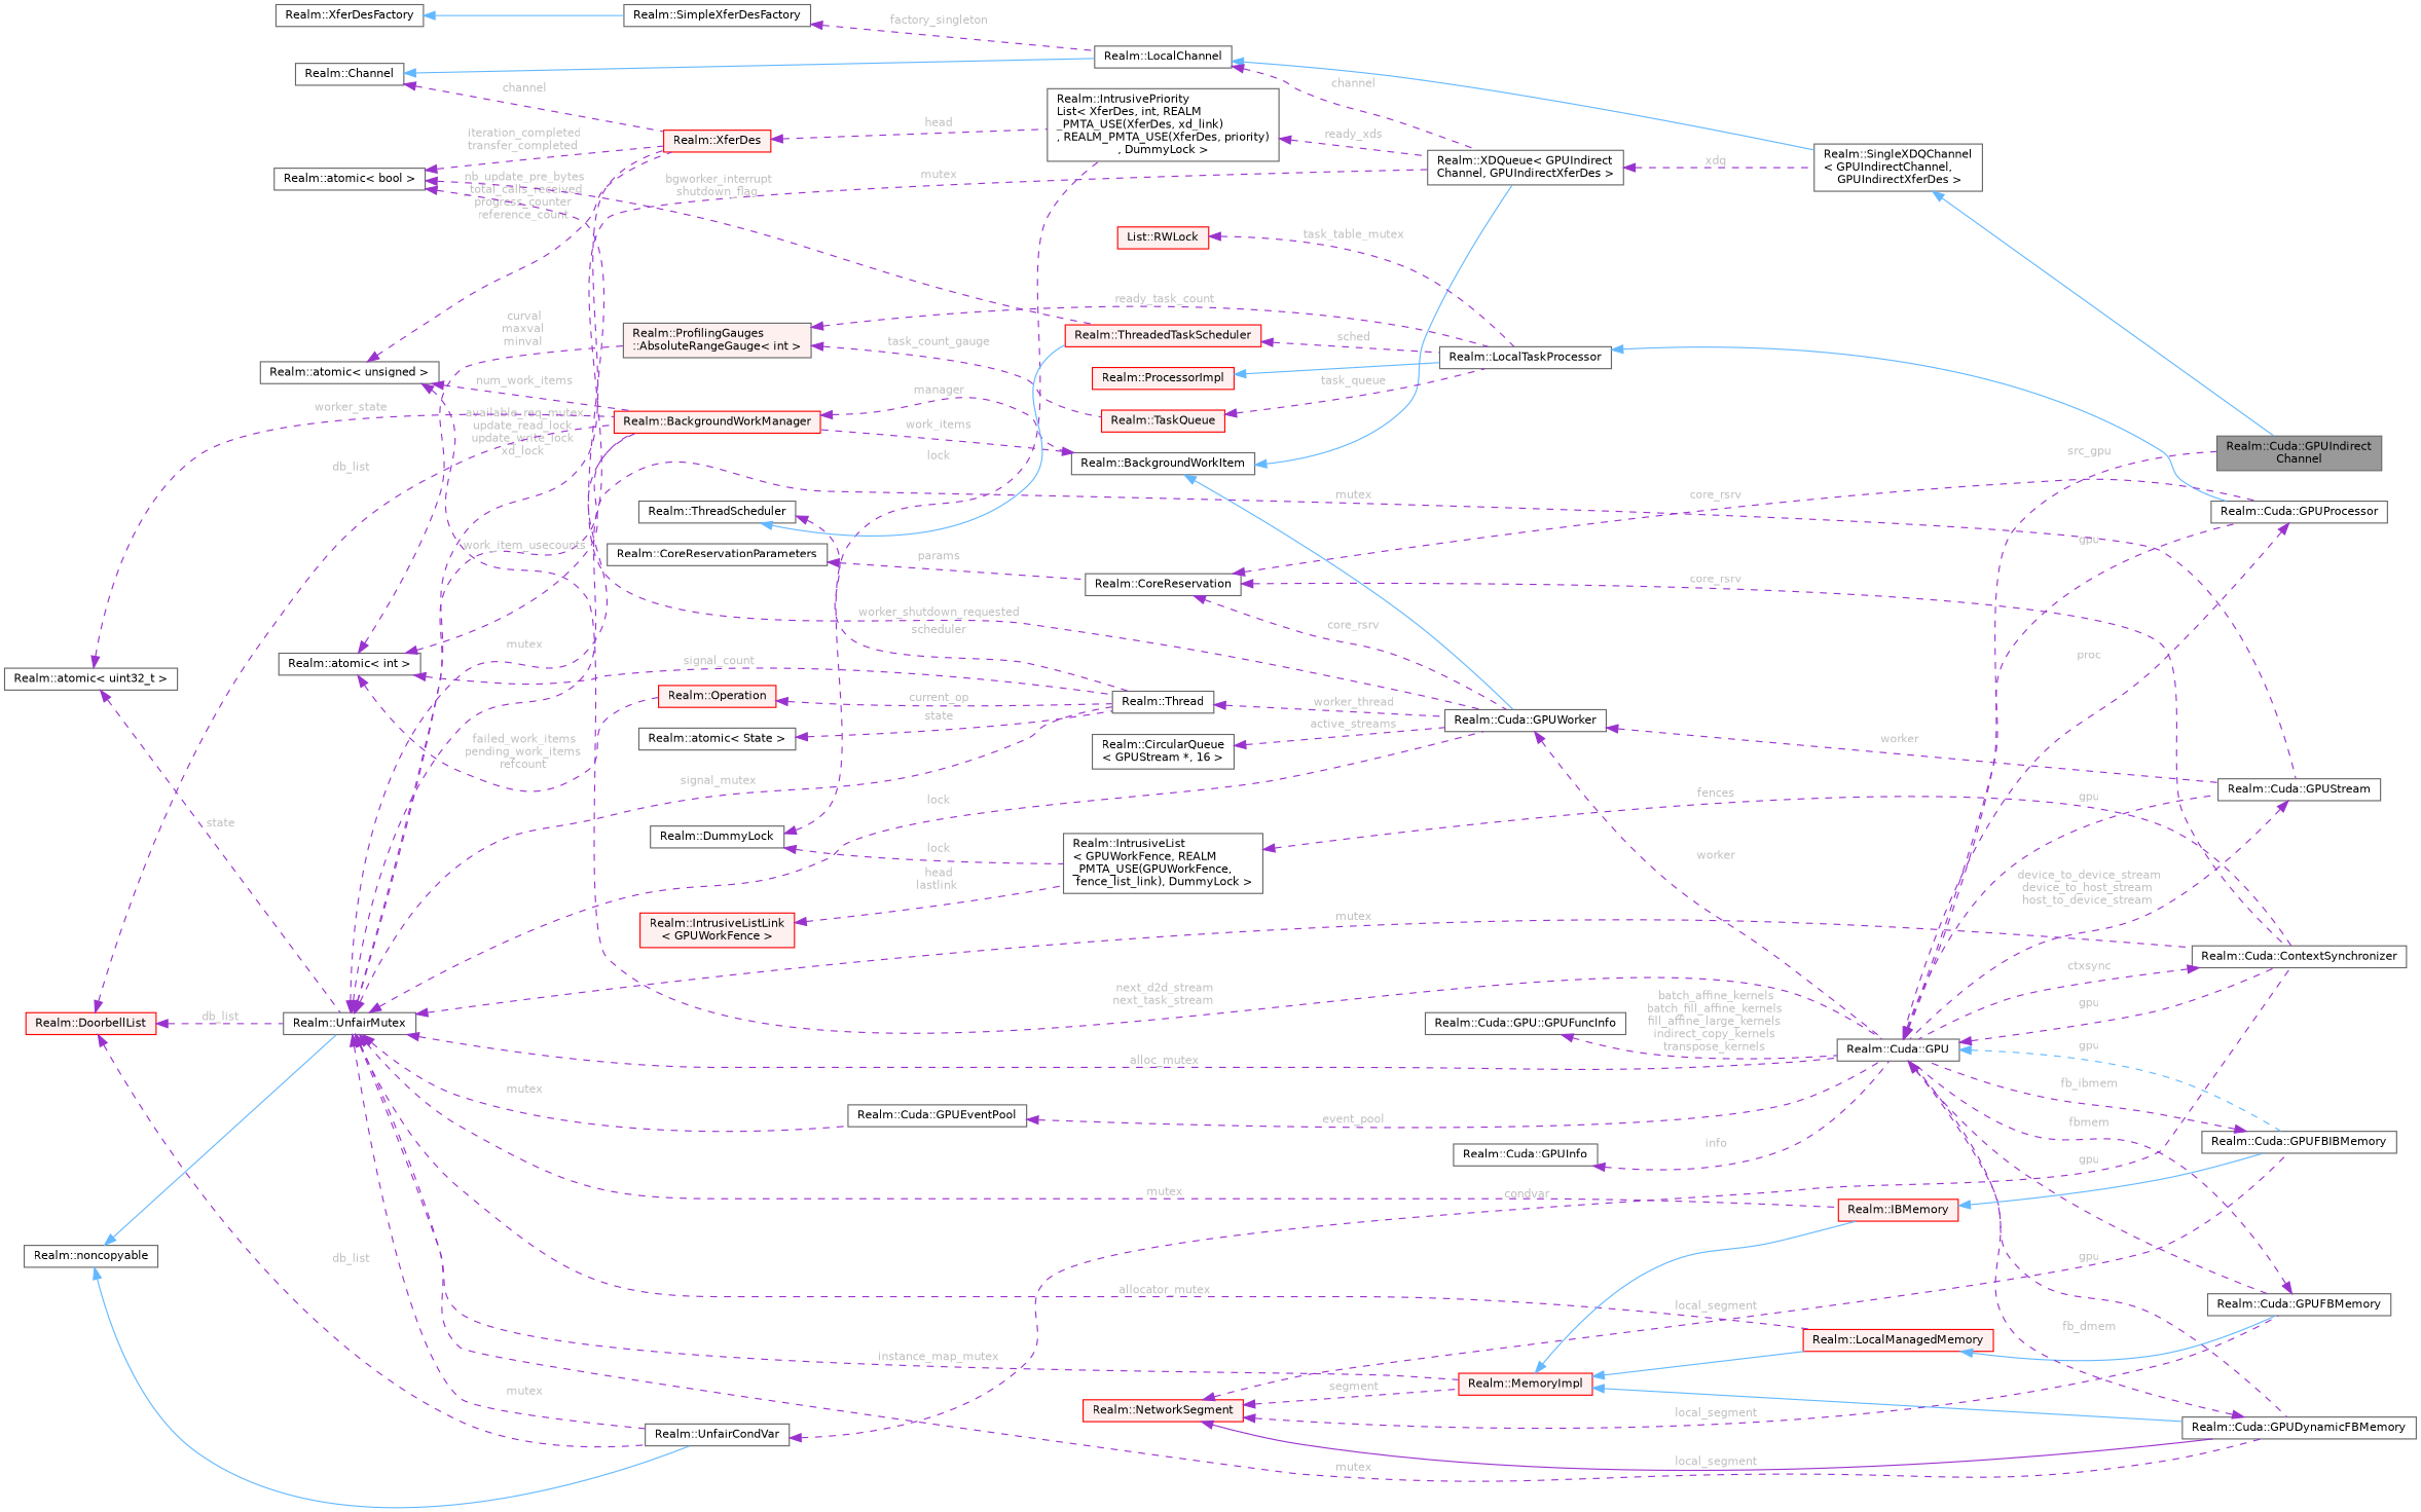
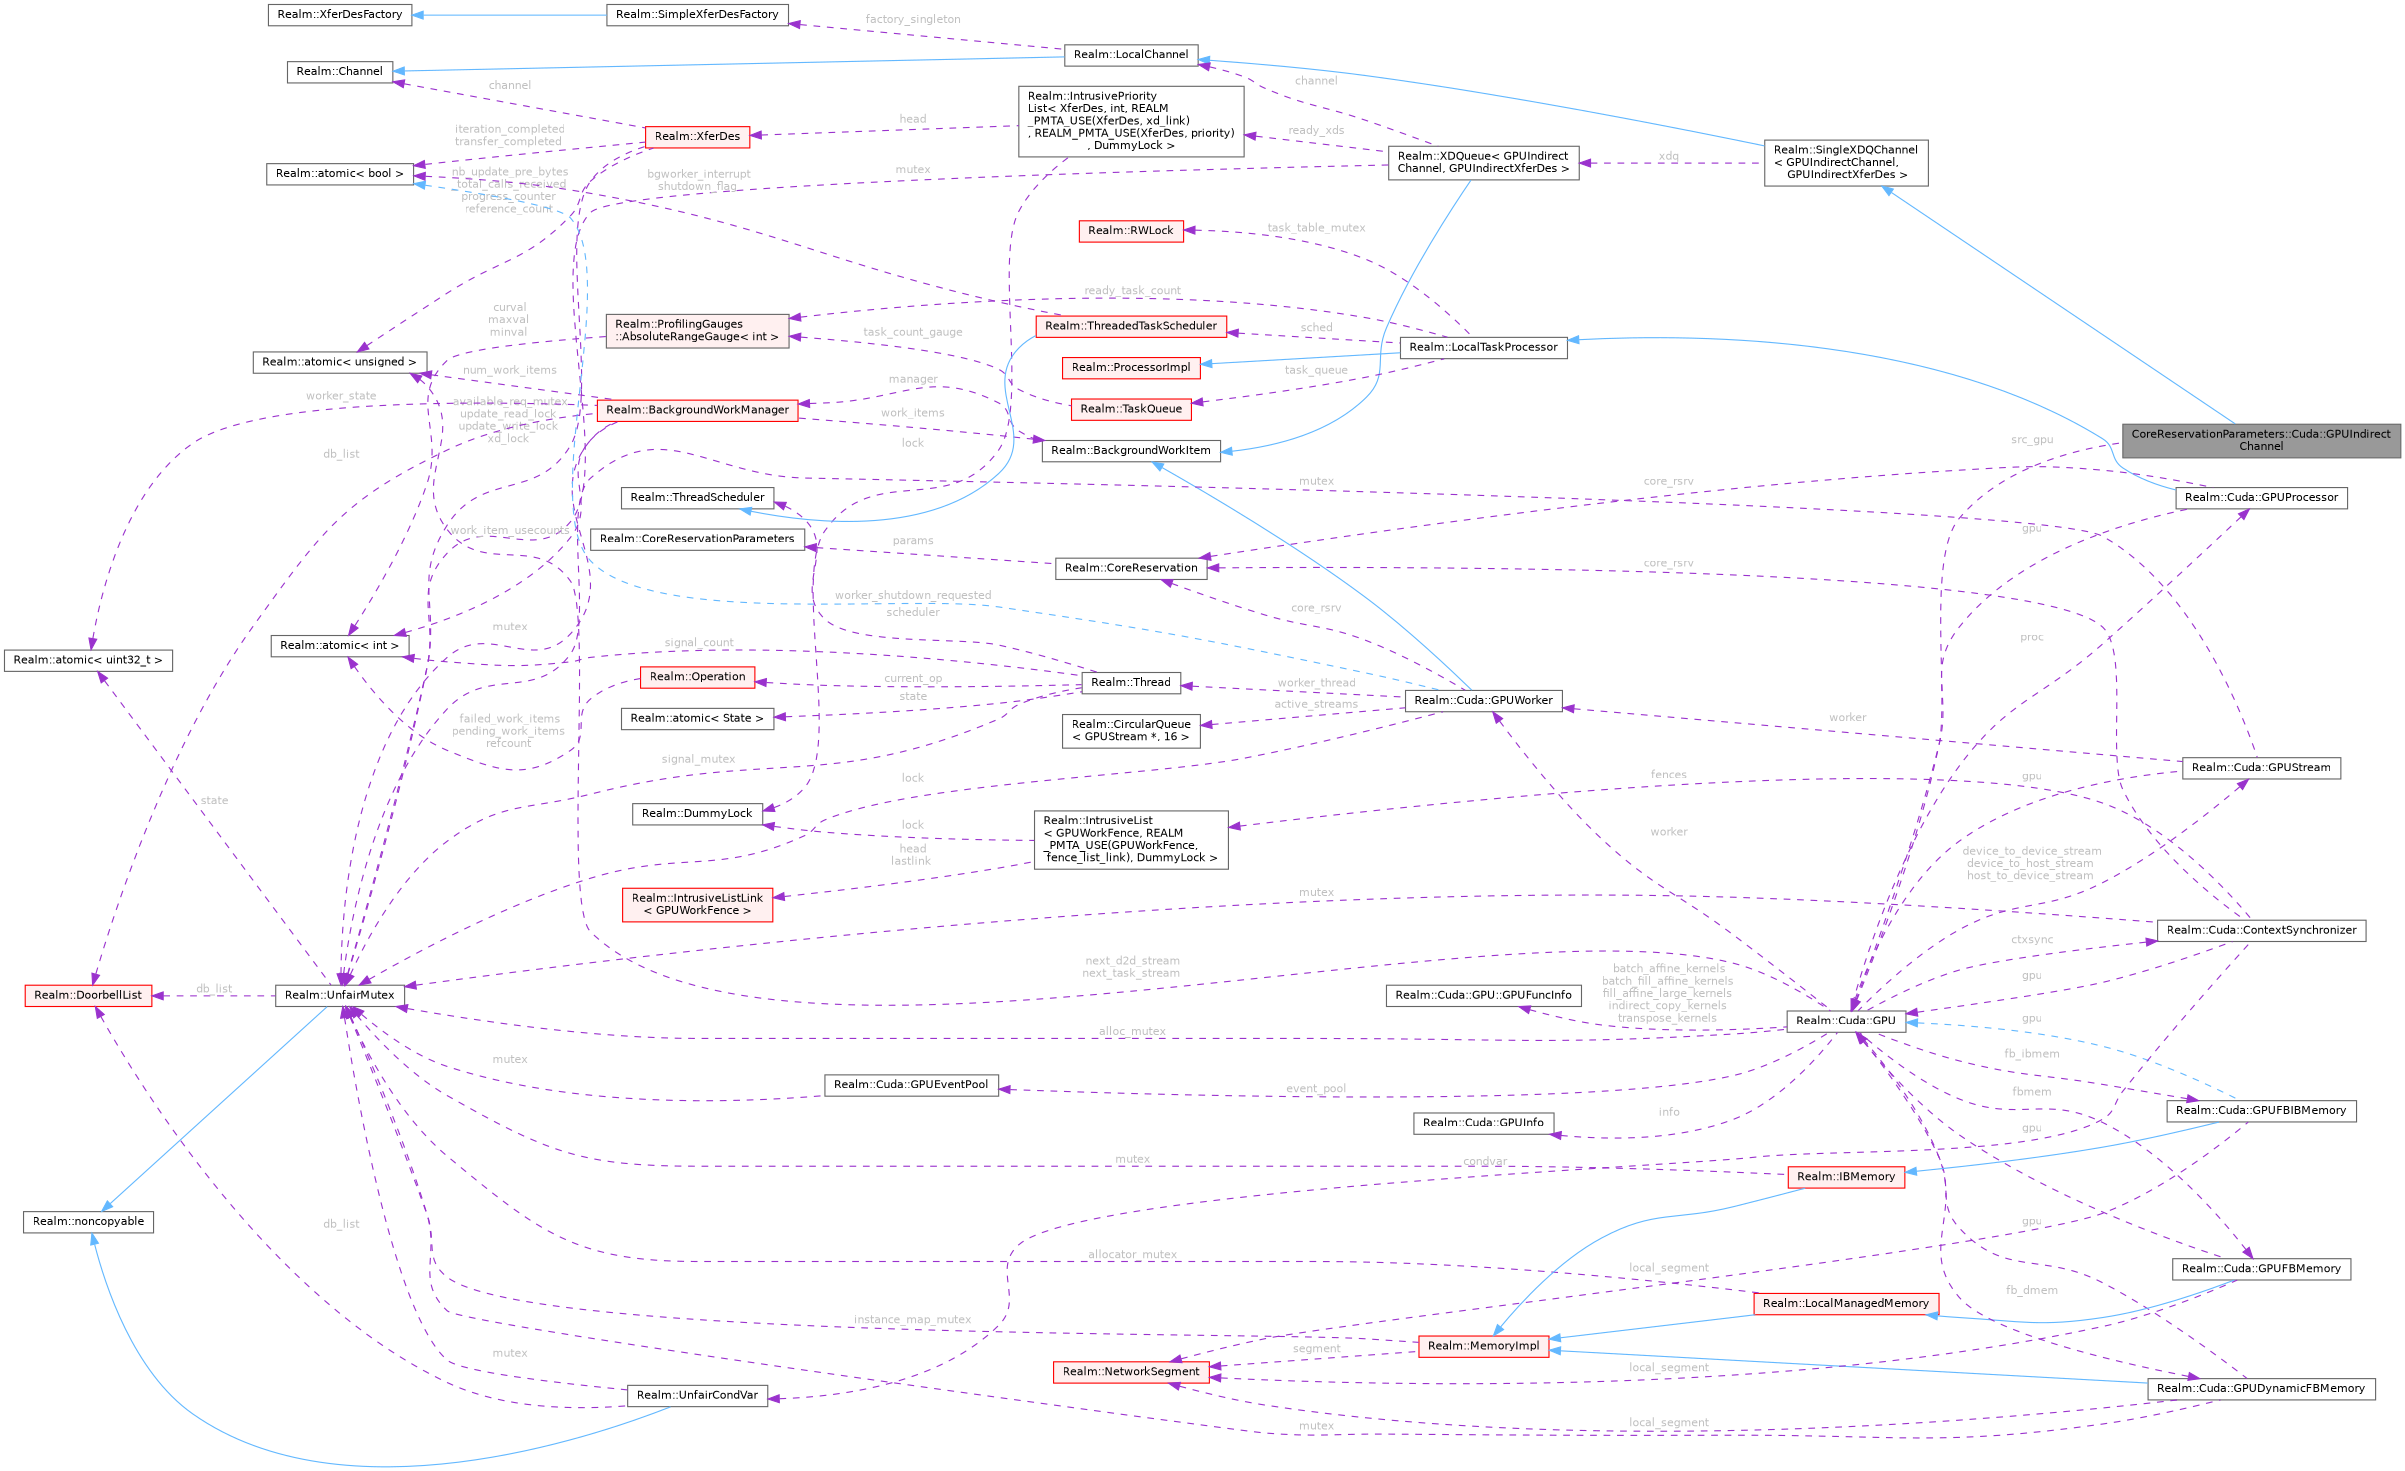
  digraph {
    rankdir=LR
    node [color=gray40 fillcolor=white fontname=Helvetica fontsize=10 shape=box style=filled]
    edge [color=darkorchid3 dir=back fontname=Helvetica fontsize=10 labelfontname=Helvetica labelfontsize=10 style=dashed fontcolor=grey]
-   n1 [fillcolor=grey60 fontcolor=black height=0.2 label="Realm::Cuda::GPUIndirect\lChannel" width=0.4]
+   n1 [fillcolor=grey60 fontcolor=black height=0.2 label="CoreReservationParameters::Cuda::GPUIndirect\lChannel" width=0.4]
    n2 [height=0.2 label="Realm::SingleXDQChannel\l\< GPUIndirectChannel,\l GPUIndirectXferDes \>" width=0.4]
    n3 [height=0.2 label="Realm::LocalChannel" width=0.4]
    n4 [height=0.2 label="Realm::XDQueue\< GPUIndirect\lChannel, GPUIndirectXferDes \>" width=0.4]
    n5 [height=0.2 label="Realm::Channel" width=0.4]
    n6 [color=red fillcolor="#FFF0F0" height=0.2 label="Realm::XferDes" width=0.4]
    n7 [height=0.2 label="Realm::IntrusivePriority\lList\< XferDes, int, REALM\l_PMTA_USE(XferDes, xd_link)\l, REALM_PMTA_USE(XferDes, priority)\l, DummyLock \>" width=0.4]
    n8 [height=0.2 label="Realm::SimpleXferDesFactory" width=0.4]
    n9 [height=0.2 label="Realm::XferDesFactory" width=0.4]
    n10 [height=0.2 label="Realm::BackgroundWorkItem" width=0.4]
    n11 [color=red fillcolor="#FFF0F0" height=0.2 label="Realm::BackgroundWorkManager" width=0.4]
    n12 [height=0.2 label="Realm::Cuda::GPUWorker" width=0.4]
    n13 [height=0.2 label="Realm::Cuda::GPU" width=0.4]
    n14 [height=0.2 label="Realm::Cuda::GPUStream" width=0.4]
    n15 [height=0.2 label="Realm::UnfairMutex" width=0.4]
    n16 [height=0.2 label="Realm::Cuda::ContextSynchronizer" width=0.4]
    n17 [height=0.2 label="Realm::UnfairCondVar" width=0.4]
    n18 [height=0.2 label="Realm::Thread" width=0.4]
    n19 [color=red fillcolor="#FFF0F0" height=0.2 label="Realm::LocalManagedMemory" width=0.4]
    n20 [color=red fillcolor="#FFF0F0" height=0.2 label="Realm::MemoryImpl" width=0.4]
    n21 [height=0.2 label="Realm::Cuda::GPUDynamicFBMemory" width=0.4]
    n22 [color=red fillcolor="#FFF0F0" height=0.2 label="Realm::IBMemory" width=0.4]
    n23 [height=0.2 label="Realm::Cuda::GPUEventPool" width=0.4]
    n24 [height=0.2 label="Realm::Cuda::GPUProcessor" width=0.4]
    n25 [height=0.2 label="Realm::Cuda::GPUFBMemory" width=0.4]
    n26 [height=0.2 label="Realm::Cuda::GPUFBIBMemory" width=0.4]
    n27 [height=0.2 label="Realm::noncopyable" width=0.4]
    n28 [height=0.2 label="Realm::atomic\< uint32_t \>" width=0.4]
    n29 [color=red fillcolor="#FFF0F0" height=0.2 label="Realm::DoorbellList" width=0.4]
    n30 [height=0.2 label="Realm::atomic\< unsigned \>" width=0.4]
    n31 [height=0.2 label="Realm::atomic\< int \>" width=0.4]
    n32 [color=red fillcolor="#FFF0F0" height=0.2 label="Realm::Operation" width=0.4]
    n33 [fillcolor="#FFF0F0" height=0.2 label="Realm::ProfilingGauges\l::AbsoluteRangeGauge\< int \>" width=0.4]
    n34 [height=0.2 label="Realm::LocalTaskProcessor" width=0.4]
    n35 [color=red fillcolor="#FFF0F0" height=0.2 label="Realm::TaskQueue" width=0.4]
    n36 [height=0.2 label="Realm::DummyLock" width=0.4]
    n37 [height=0.2 label="Realm::IntrusiveList\l\< GPUWorkFence, REALM\l_PMTA_USE(GPUWorkFence,\l fence_list_link), DummyLock \>" width=0.4]
    n38 [height=0.2 label="Realm::atomic\< bool \>" width=0.4]
    n39 [color=red fillcolor="#FFF0F0" height=0.2 label="Realm::ThreadedTaskScheduler" width=0.4]
    n40 [color=red fillcolor="#FFF0F0" height=0.2 label="Realm::IntrusiveListLink\l\< GPUWorkFence \>" width=0.4]
    n41 [height=0.2 label="Realm::CoreReservation" width=0.4]
    n42 [height=0.2 label="Realm::CoreReservationParameters" width=0.4]
    n43 [height=0.2 label="Realm::Cuda::GPUInfo" width=0.4]
    n44 [height=0.2 label="Realm::CircularQueue\l\< GPUStream *, 16 \>" width=0.4]
    n45 [height=0.2 label="Realm::atomic\< State \>" width=0.4]
    n46 [height=0.2 label="Realm::ThreadScheduler" width=0.4]
    n47 [color=red fillcolor="#FFF0F0" height=0.2 label="Realm::ProcessorImpl" width=0.4]
-   n48 [color=red fillcolor="#FFF0F0" height=0.2 label="List::RWLock" width=0.4]
+   n48 [color=red fillcolor="#FFF0F0" height=0.2 label="Realm::RWLock" width=0.4]
    n49 [color=red fillcolor="#FFF0F0" height=0.2 label="Realm::NetworkSegment" width=0.4]
    n50 [height=0.2 label="Realm::Cuda::GPU::GPUFuncInfo" width=0.4]
    n2 -> n1 [color=steelblue1 style=solid fontcolor=""]
    n3 -> n2 [color=steelblue1 style=solid fontcolor=""]
    n3 -> n4 [label=" channel"]
    n4 -> n2 [label=" xdq"]
    n5 -> n3 [color=steelblue1 style=solid fontcolor=""]
    n5 -> n6 [label=" channel"]
    n6 -> n7 [label=" head"]
    n7 -> n4 [label=" ready_xds"]
    n8 -> n3 [label=" factory_singleton"]
    n9 -> n8 [color=steelblue1 style=solid fontcolor=""]
    n10 -> n4 [color=steelblue1 style=solid fontcolor=""]
    n10 -> n11 [label=" work_items"]
    n10 -> n12 [color=steelblue1 style=solid fontcolor=""]
    n11 -> n10 [label=" manager"]
    n12 -> n13 [label=" worker"]
    n12 -> n14 [label=" worker"]
    n13 -> n1 [label=" src_gpu"]
    n13 -> n14 [label=" gpu"]
    n13 -> n16 [label=" gpu"]
    n13 -> n21 [label=" gpu"]
    n13 -> n24 [label=" gpu"]
    n13 -> n25 [label=" gpu"]
    n13 -> n26 [color=steelblue1 label=" gpu"]
    n14 -> n13 [label=" device_to_device_stream\ndevice_to_host_stream\nhost_to_device_stream"]
    n15 -> n4 [label=" mutex"]
    n15 -> n6 [label=" available_req_mutex\nupdate_read_lock\nupdate_write_lock\nxd_lock"]
    n15 -> n11 [label=" mutex"]
    n15 -> n12 [label=" lock"]
    n15 -> n13 [label=" alloc_mutex"]
    n15 -> n14 [label=" mutex"]
    n15 -> n16 [label=" mutex"]
    n15 -> n17 [label=" mutex"]
    n15 -> n18 [label=" signal_mutex"]
    n15 -> n19 [label=" allocator_mutex"]
    n15 -> n20 [label=" instance_map_mutex"]
    n15 -> n21 [label=" mutex"]
    n15 -> n22 [label=" mutex"]
    n15 -> n23 [label=" mutex"]
    n16 -> n13 [label=" ctxsync"]
    n17 -> n16 [label=" condvar"]
    n18 -> n12 [label=" worker_thread"]
    n19 -> n25 [color=steelblue1 style=solid fontcolor=""]
    n20 -> n19 [color=steelblue1 style=solid fontcolor=""]
    n20 -> n21 [color=steelblue1 style=solid fontcolor=""]
    n20 -> n22 [color=steelblue1 style=solid fontcolor=""]
    n21 -> n13 [label=" fb_dmem"]
    n22 -> n26 [color=steelblue1 style=solid fontcolor=""]
    n23 -> n13 [label=" event_pool"]
    n24 -> n13 [label=" proc"]
    n25 -> n13 [label=" fbmem"]
    n26 -> n13 [label=" fb_ibmem"]
    n27 -> n15 [color=steelblue1 style=solid fontcolor=""]
    n27 -> n17 [color=steelblue1 style=solid fontcolor=""]
    n28 -> n11 [label=" worker_state"]
    n28 -> n15 [label=" state"]
    n29 -> n11 [label=" db_list"]
    n29 -> n15 [label=" db_list"]
    n29 -> n17 [label=" db_list"]
    n30 -> n6 [label=" nb_update_pre_bytes\l_total_calls_received\nprogress_counter\nreference_count"]
    n30 -> n11 [label=" num_work_items"]
    n30 -> n13 [label=" next_d2d_stream\nnext_task_stream"]
    n31 -> n11 [label=" work_item_usecounts"]
    n31 -> n18 [label=" signal_count"]
    n31 -> n32 [label=" failed_work_items\npending_work_items\nrefcount"]
    n31 -> n33 [label=" curval\nmaxval\nminval"]
    n32 -> n18 [label=" current_op"]
    n33 -> n34 [label=" ready_task_count"]
    n33 -> n35 [label=" task_count_gauge"]
    n34 -> n24 [color=steelblue1 style=solid fontcolor=""]
    n35 -> n34 [label=" task_queue"]
    n36 -> n7 [label=" lock"]
    n36 -> n37 [label=" lock"]
    n37 -> n16 [label=" fences"]
    n38 -> n6 [label=" iteration_completed\ntransfer_completed"]
-   n38 -> n12 [label=" worker_shutdown_requested"]
+   n38 -> n12 [color=steelblue1 label=" worker_shutdown_requested"]
    n38 -> n39 [label=" bgworker_interrupt\nshutdown_flag"]
    n39 -> n34 [label=" sched"]
    n40 -> n37 [label=" head\nlastlink"]
    n41 -> n12 [label=" core_rsrv"]
    n41 -> n16 [label=" core_rsrv"]
    n41 -> n24 [label=" core_rsrv"]
    n42 -> n41 [label=" params"]
    n43 -> n13 [label=" info"]
    n44 -> n12 [label=" active_streams"]
    n45 -> n18 [label=" state"]
    n46 -> n18 [label=" scheduler"]
    n46 -> n39 [color=steelblue1 style=solid fontcolor=""]
    n47 -> n34 [color=steelblue1 style=solid fontcolor=""]
    n48 -> n34 [label=" task_table_mutex"]
    n49 -> n20 [label=" segment"]
-   n49 -> n21 [label=" local_segment" style=solid]
+   n49 -> n21 [label=" local_segment"]
    n49 -> n25 [label=" local_segment"]
    n49 -> n26 [label=" local_segment"]
    n50 -> n13 [label=" batch_affine_kernels\nbatch_fill_affine_kernels\nfill_affine_large_kernels\nindirect_copy_kernels\ntranspose_kernels"]
  }
